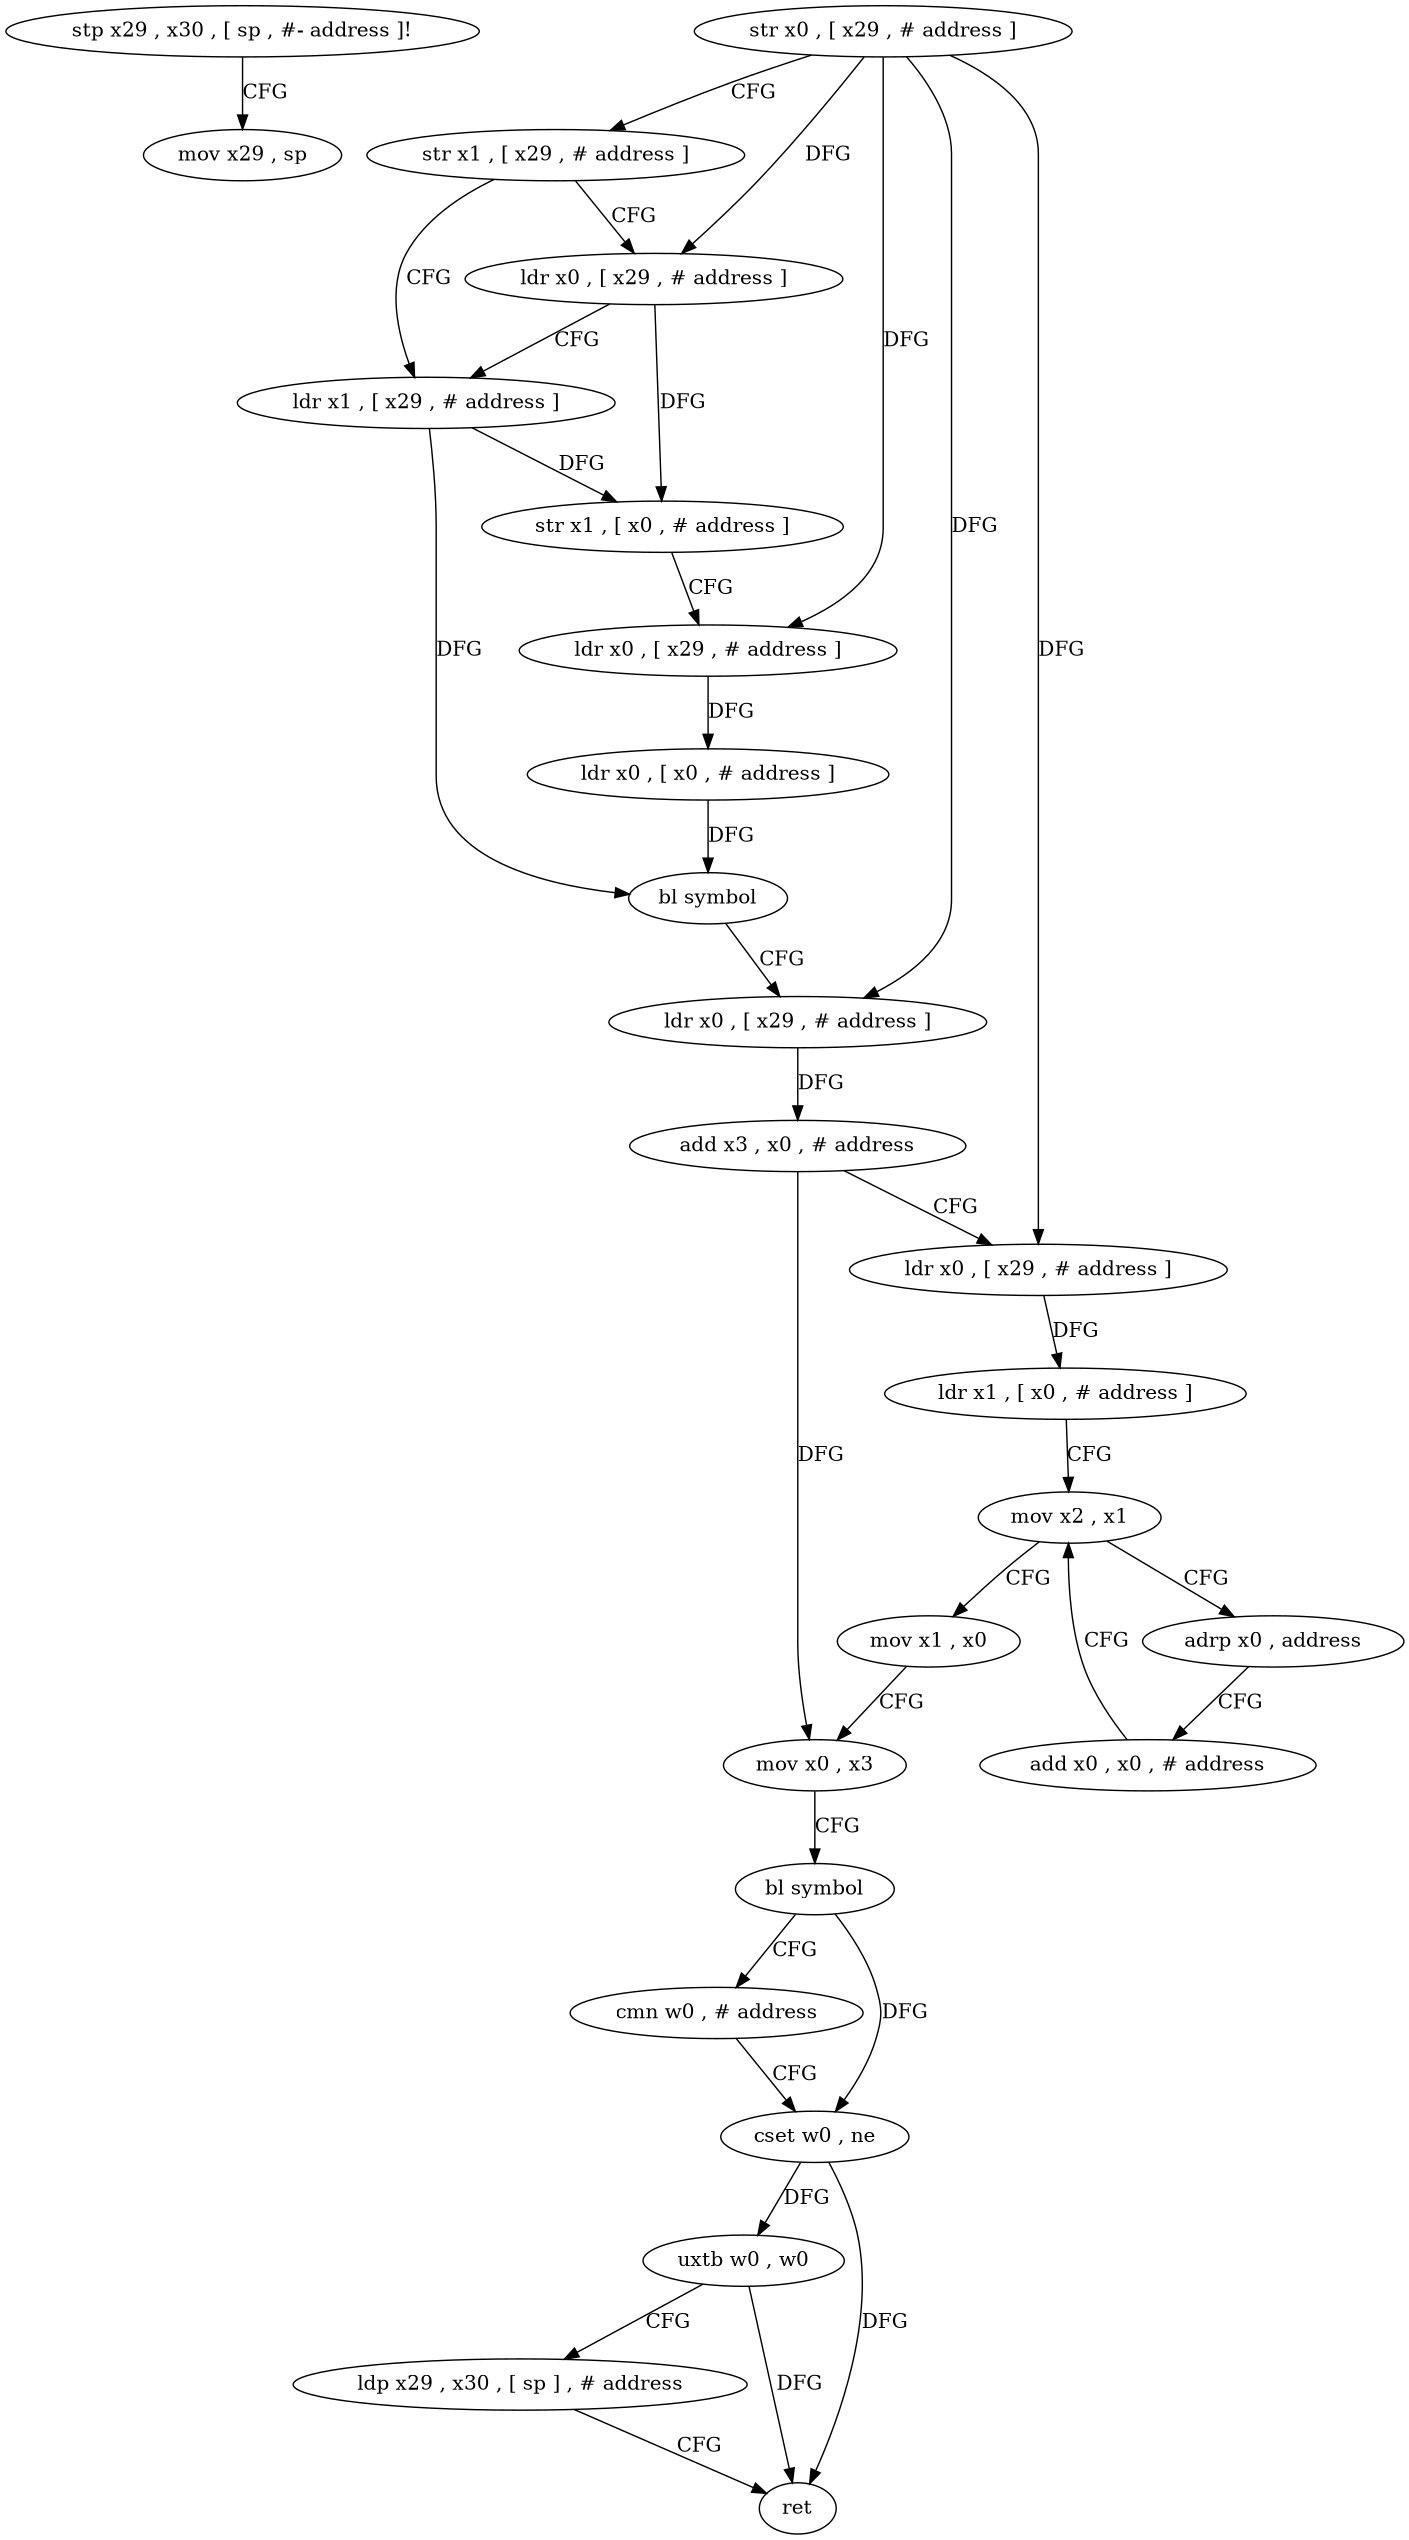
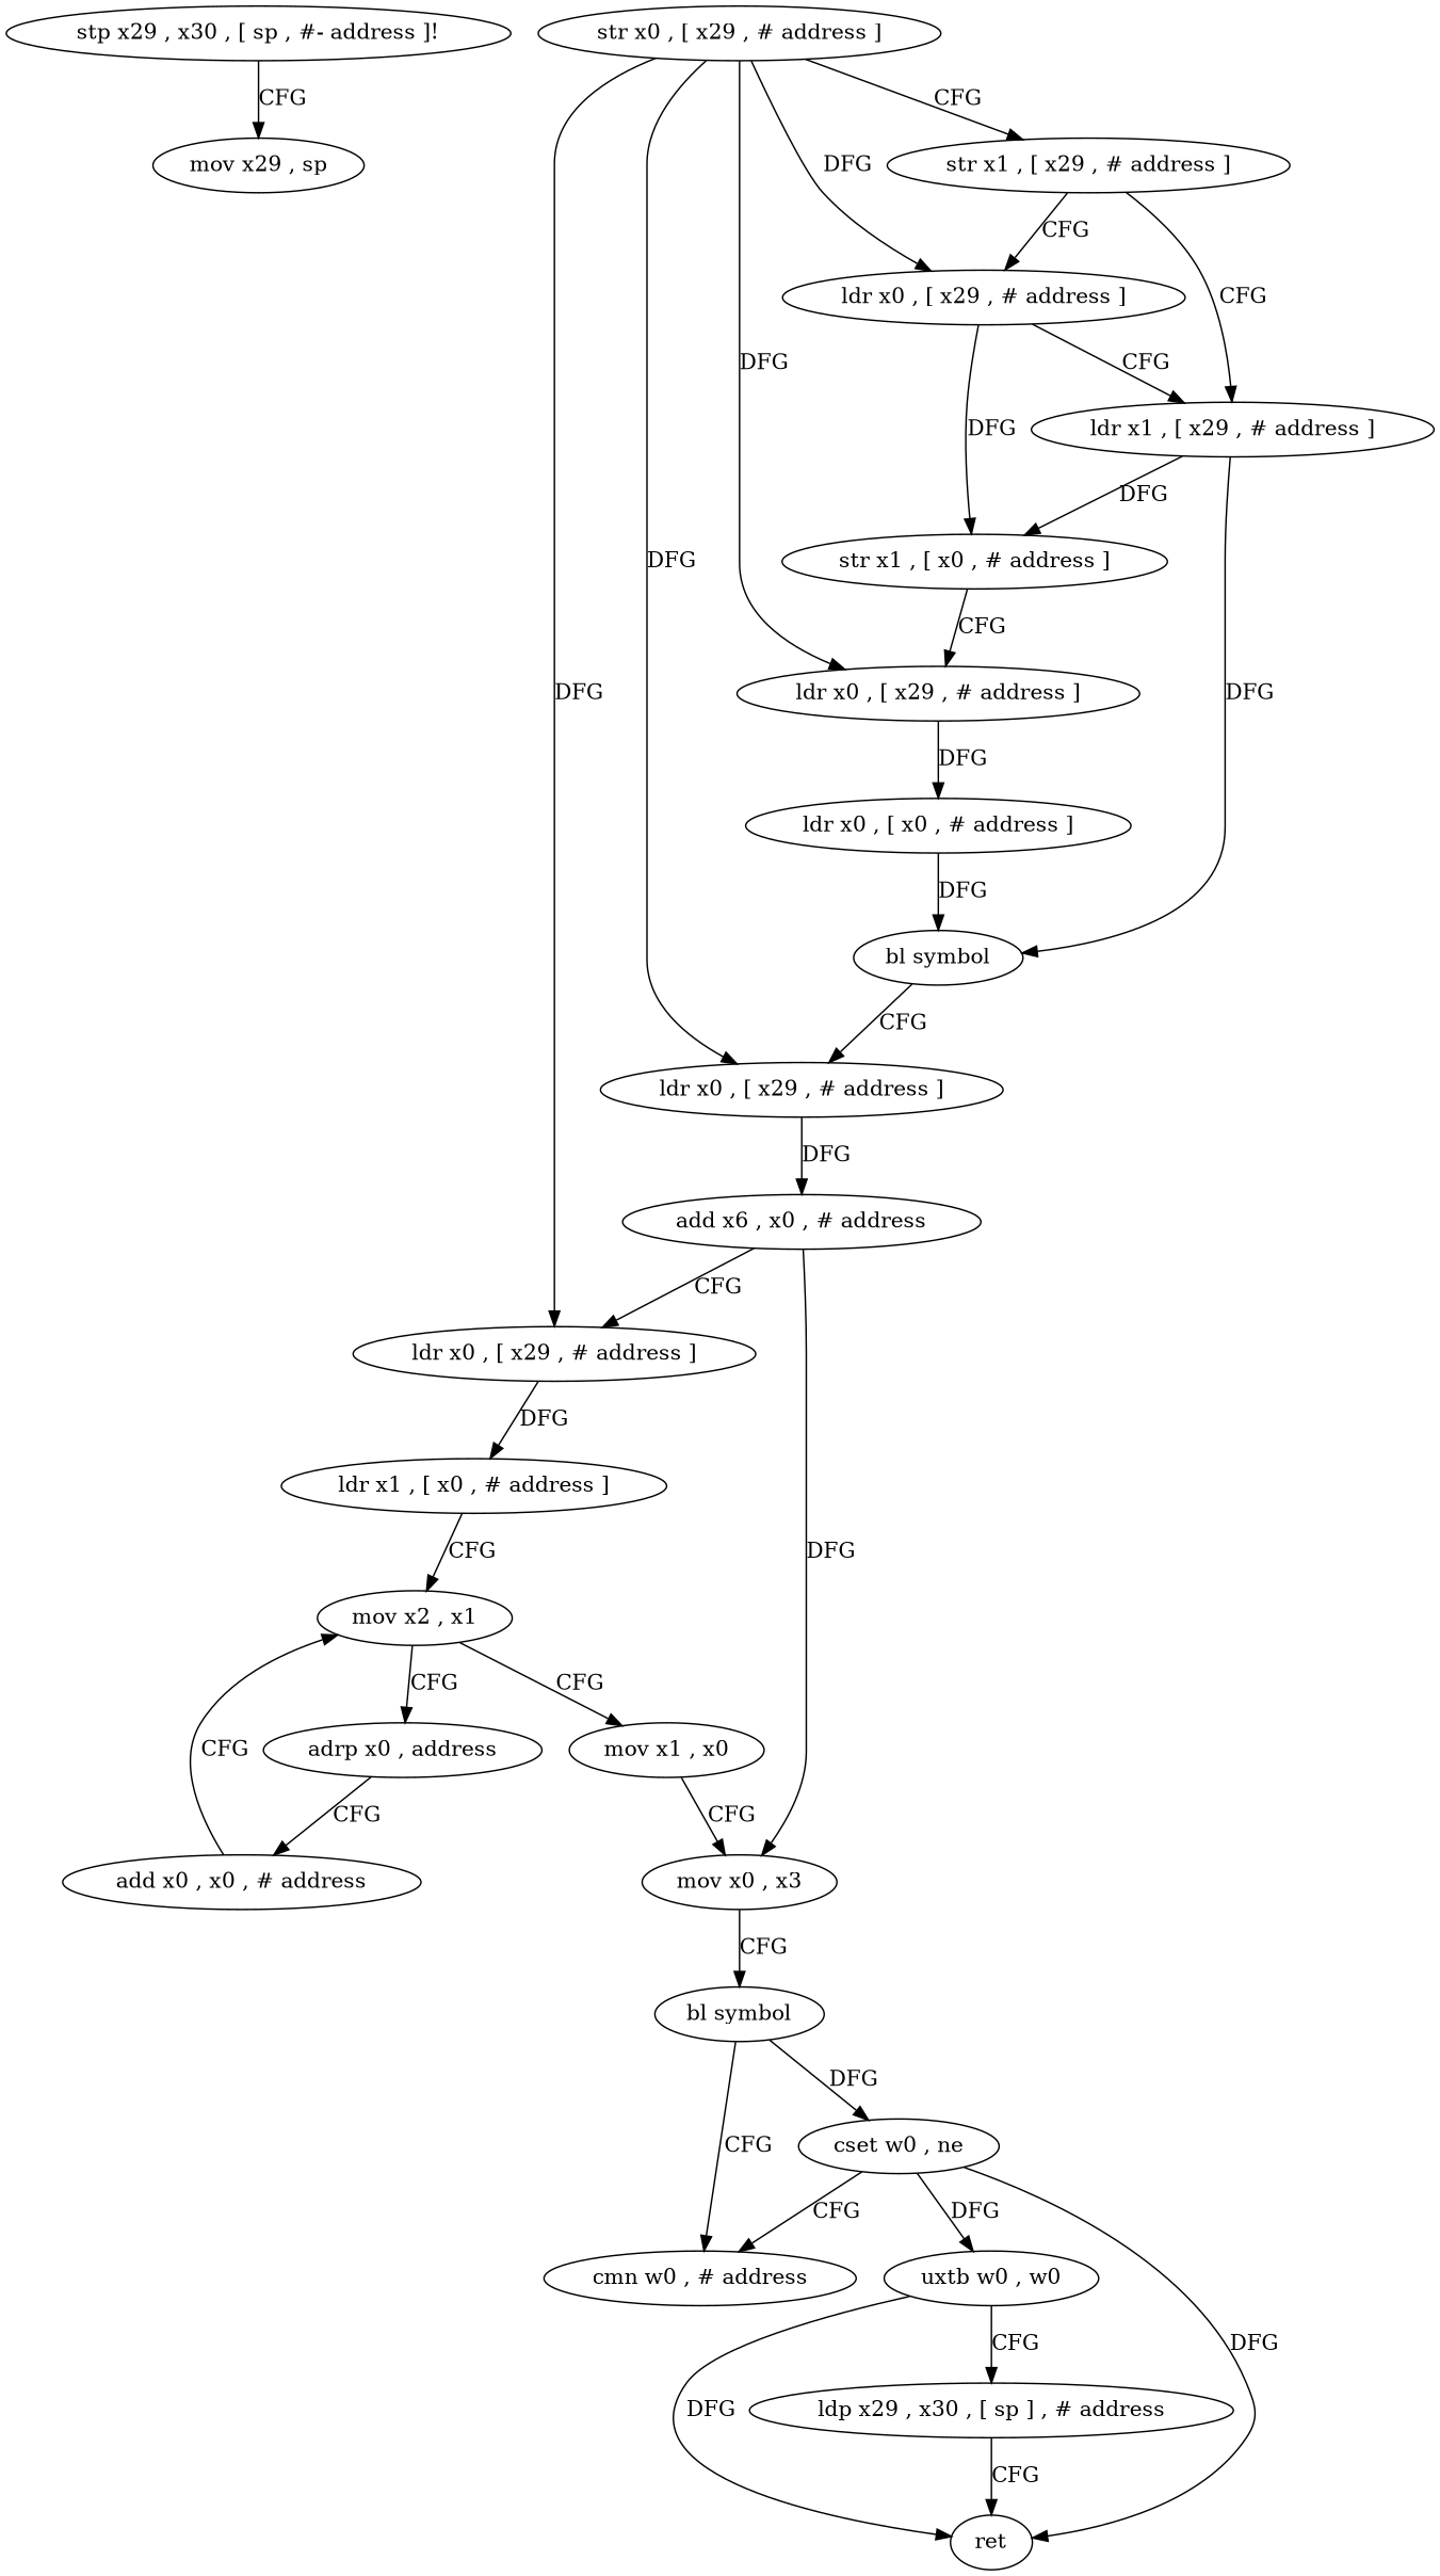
  digraph {
    n1 [label="stp x29 , x30 , [ sp , #- address ]!"]
    n2 [label="mov x29 , sp"]
    n3 [label="str x0 , [ x29 , # address ]"]
    n4 [label="str x1 , [ x29 , # address ]"]
    n5 [label="ldr x0 , [ x29 , # address ]"]
    n6 [label="ldr x0 , [ x29 , # address ]"]
    n7 [label="ldr x0 , [ x29 , # address ]"]
    n8 [label="ldr x0 , [ x29 , # address ]"]
    n9 [label="ldr x1 , [ x29 , # address ]"]
    n10 [label="str x1 , [ x0 , # address ]"]
    n11 [label="ldr x0 , [ x0 , # address ]"]
-   n12 [label="add x3 , x0 , # address"]
+   n12 [label="add x6 , x0 , # address"]
    n13 [label="ldr x1 , [ x0 , # address ]"]
    n14 [label="bl symbol"]
    n15 [label="mov x0 , x3"]
    n16 [label="bl symbol"]
    n17 [label="mov x2 , x1"]
    n18 [label="adrp x0 , address"]
    n19 [label="add x0 , x0 , # address"]
    n20 [label="mov x1 , x0"]
    n21 [label="cmn w0 , # address"]
    n22 [label="cset w0 , ne"]
    n23 [label="uxtb w0 , w0"]
    n24 [label=ret]
    n25 [label="ldp x29 , x30 , [ sp ] , # address"]
    n1 -> n2 [label=CFG]
    n3 -> n4 [label=CFG]
    n3 -> n5 [label=DFG]
    n3 -> n6 [label=DFG]
    n3 -> n7 [label=DFG]
    n3 -> n8 [label=DFG]
    n4 -> n5 [label=CFG]
    n4 -> n9 [label=CFG]
    n5 -> n9 [label=CFG]
    n5 -> n10 [label=DFG]
    n6 -> n11 [label=DFG]
    n7 -> n12 [label=DFG]
    n8 -> n13 [label=DFG]
    n9 -> n10 [label=DFG]
    n9 -> n14 [label=DFG]
    n10 -> n6 [label=CFG]
    n11 -> n14 [label=DFG]
    n12 -> n8 [label=CFG]
    n12 -> n15 [label=DFG]
    n13 -> n17 [label=CFG]
    n14 -> n7 [label=CFG]
    n15 -> n16 [label=CFG]
    n16 -> n21 [label=CFG]
    n16 -> n22 [label=DFG]
    n17 -> n18 [label=CFG]
    n17 -> n20 [label=CFG]
    n18 -> n19 [label=CFG]
    n19 -> n17 [label=CFG]
    n20 -> n15 [label=CFG]
-   n21 -> n22 [label=CFG]
+   n22 -> n21 [label=CFG]
    n22 -> n23 [label=DFG]
    n22 -> n24 [label=DFG]
    n23 -> n24 [label=DFG]
    n23 -> n25 [label=CFG]
    n25 -> n24 [label=CFG]
  }
